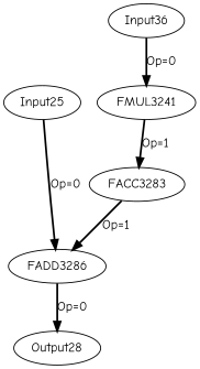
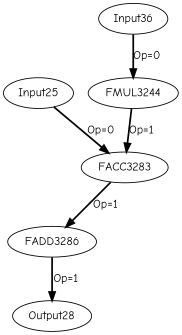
  digraph {
    fontname="Comic Neue"
    node [fontname="Comic Neue" opcode=Input]
    edge [color=black fontname="Comic Neue" operand=0 style=bold]
    Input25 [offset="0, 0" pattern="0, 4, 4, 4, 0, 3" ref_name=arg]
    FADD3286 [opcode=FADD32]
    Output28 [offset="0, 0" opcode=Output pattern="0, 4, 4, 4, 0, 3" ref_name=arg]
    Input36 [offset="0, 0" pattern="4, 4, -12, 4, 0, 3" ref_name=arg1]
-   FMUL3241 [opcode=FMUL32]
+   FMUL3241 [opcode=FMUL32 label=FMUL3244]
    FACC3283 [acc_first=1 acc_params="0, 4, 1, 12" opcode=FACC32]
-   Input25 -> FADD3286 [label="Op=0"]
-   FADD3286 -> Output28 [label="Op=0"]
+   Input25 -> FACC3283 [label="Op=0"]
+   FADD3286 -> Output28 [label="Op=1"]
    Input36 -> FMUL3241 [label="Op=0"]
    FMUL3241 -> FACC3283 [label="Op=1"]
    FACC3283 -> FADD3286 [label="Op=1" operand=1]
  }
